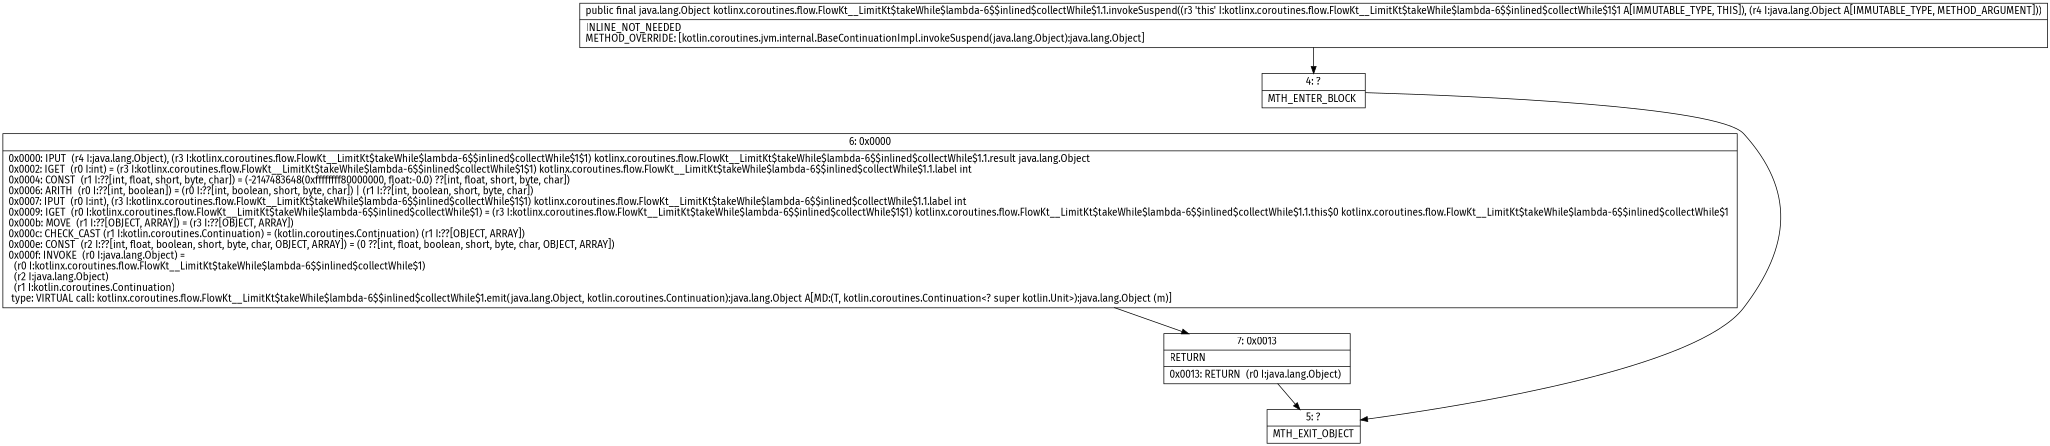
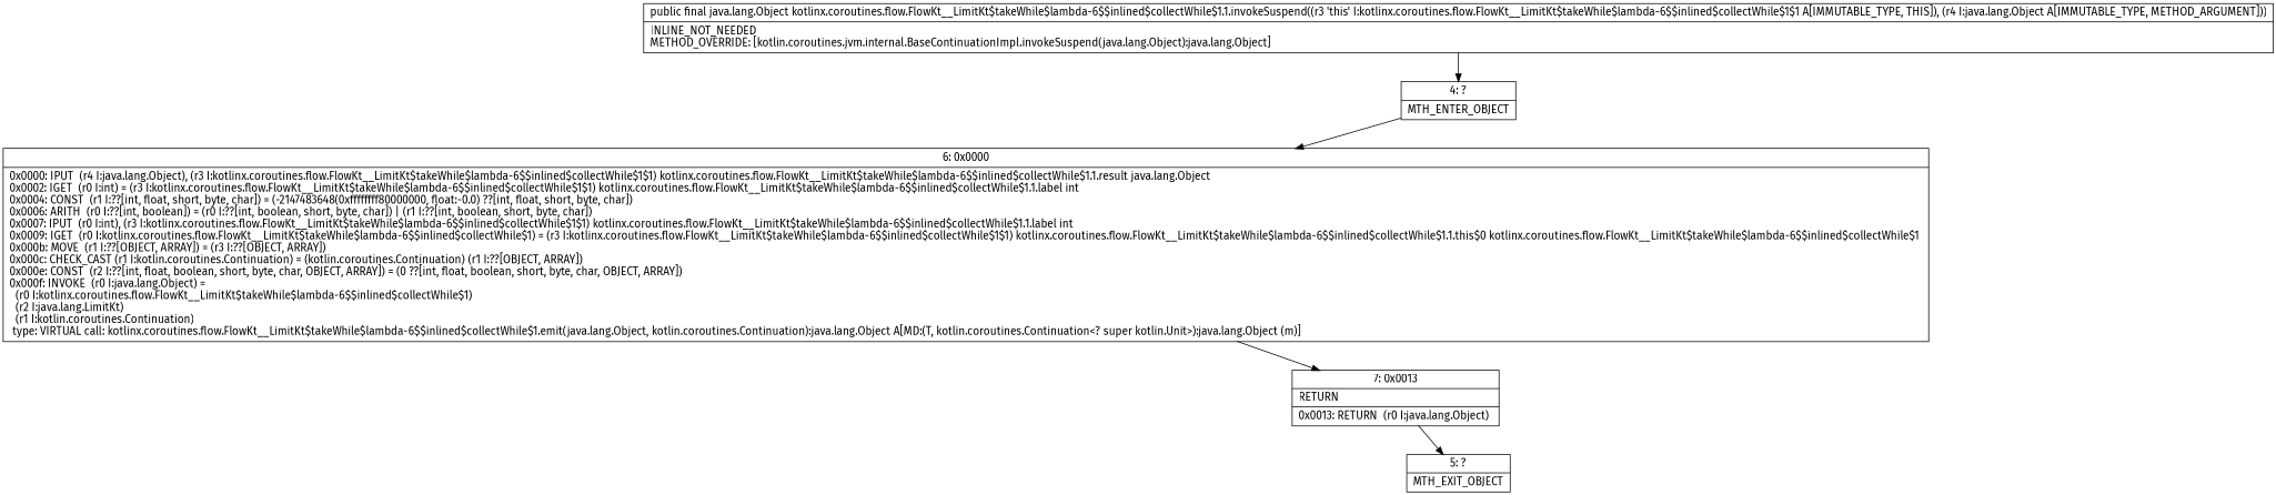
  digraph {
    fontname="Fira Sans"
    node [fontname="Fira Sans" shape=record]
    edge [fontname="Fira Sans"]
-   n1 [label="{4\:\ ?|MTH_ENTER_BLOCK\l}"]
-   n2 [label="{6\:\ 0x0000|0x0000: IPUT  (r4 I:java.lang.Object), (r3 I:kotlinx.coroutines.flow.FlowKt__LimitKt$takeWhile$lambda\-6$$inlined$collectWhile$1$1) kotlinx.coroutines.flow.FlowKt__LimitKt$takeWhile$lambda\-6$$inlined$collectWhile$1.1.result java.lang.Object \l0x0002: IGET  (r0 I:int) = (r3 I:kotlinx.coroutines.flow.FlowKt__LimitKt$takeWhile$lambda\-6$$inlined$collectWhile$1$1) kotlinx.coroutines.flow.FlowKt__LimitKt$takeWhile$lambda\-6$$inlined$collectWhile$1.1.label int \l0x0004: CONST  (r1 I:??[int, float, short, byte, char]) = (\-2147483648(0xffffffff80000000, float:\-0.0) ??[int, float, short, byte, char]) \l0x0006: ARITH  (r0 I:??[int, boolean]) = (r0 I:??[int, boolean, short, byte, char]) \| (r1 I:??[int, boolean, short, byte, char]) \l0x0007: IPUT  (r0 I:int), (r3 I:kotlinx.coroutines.flow.FlowKt__LimitKt$takeWhile$lambda\-6$$inlined$collectWhile$1$1) kotlinx.coroutines.flow.FlowKt__LimitKt$takeWhile$lambda\-6$$inlined$collectWhile$1.1.label int \l0x0009: IGET  (r0 I:kotlinx.coroutines.flow.FlowKt__LimitKt$takeWhile$lambda\-6$$inlined$collectWhile$1) = (r3 I:kotlinx.coroutines.flow.FlowKt__LimitKt$takeWhile$lambda\-6$$inlined$collectWhile$1$1) kotlinx.coroutines.flow.FlowKt__LimitKt$takeWhile$lambda\-6$$inlined$collectWhile$1.1.this$0 kotlinx.coroutines.flow.FlowKt__LimitKt$takeWhile$lambda\-6$$inlined$collectWhile$1 \l0x000b: MOVE  (r1 I:??[OBJECT, ARRAY]) = (r3 I:??[OBJECT, ARRAY]) \l0x000c: CHECK_CAST (r1 I:kotlin.coroutines.Continuation) = (kotlin.coroutines.Continuation) (r1 I:??[OBJECT, ARRAY]) \l0x000e: CONST  (r2 I:??[int, float, boolean, short, byte, char, OBJECT, ARRAY]) = (0 ??[int, float, boolean, short, byte, char, OBJECT, ARRAY]) \l0x000f: INVOKE  (r0 I:java.lang.Object) = \l  (r0 I:kotlinx.coroutines.flow.FlowKt__LimitKt$takeWhile$lambda\-6$$inlined$collectWhile$1)\l  (r2 I:java.lang.Object)\l  (r1 I:kotlin.coroutines.Continuation)\l type: VIRTUAL call: kotlinx.coroutines.flow.FlowKt__LimitKt$takeWhile$lambda\-6$$inlined$collectWhile$1.emit(java.lang.Object, kotlin.coroutines.Continuation):java.lang.Object A[MD:(T, kotlin.coroutines.Continuation\<? super kotlin.Unit\>):java.lang.Object (m)]\l}"]
+   n1 [label="{4\:\ ?|MTH_ENTER_OBJECT\l}"]
+   n2 [label="{6\:\ 0x0000|0x0000: IPUT  (r4 I:java.lang.Object), (r3 I:kotlinx.coroutines.flow.FlowKt__LimitKt$takeWhile$lambda\-6$$inlined$collectWhile$1$1) kotlinx.coroutines.flow.FlowKt__LimitKt$takeWhile$lambda\-6$$inlined$collectWhile$1.1.result java.lang.Object \l0x0002: IGET  (r0 I:int) = (r3 I:kotlinx.coroutines.flow.FlowKt__LimitKt$takeWhile$lambda\-6$$inlined$collectWhile$1$1) kotlinx.coroutines.flow.FlowKt__LimitKt$takeWhile$lambda\-6$$inlined$collectWhile$1.1.label int \l0x0004: CONST  (r1 I:??[int, float, short, byte, char]) = (\-2147483648(0xffffffff80000000, float:\-0.0) ??[int, float, short, byte, char]) \l0x0006: ARITH  (r0 I:??[int, boolean]) = (r0 I:??[int, boolean, short, byte, char]) \| (r1 I:??[int, boolean, short, byte, char]) \l0x0007: IPUT  (r0 I:int), (r3 I:kotlinx.coroutines.flow.FlowKt__LimitKt$takeWhile$lambda\-6$$inlined$collectWhile$1$1) kotlinx.coroutines.flow.FlowKt__LimitKt$takeWhile$lambda\-6$$inlined$collectWhile$1.1.label int \l0x0009: IGET  (r0 I:kotlinx.coroutines.flow.FlowKt__LimitKt$takeWhile$lambda\-6$$inlined$collectWhile$1) = (r3 I:kotlinx.coroutines.flow.FlowKt__LimitKt$takeWhile$lambda\-6$$inlined$collectWhile$1$1) kotlinx.coroutines.flow.FlowKt__LimitKt$takeWhile$lambda\-6$$inlined$collectWhile$1.1.this$0 kotlinx.coroutines.flow.FlowKt__LimitKt$takeWhile$lambda\-6$$inlined$collectWhile$1 \l0x000b: MOVE  (r1 I:??[OBJECT, ARRAY]) = (r3 I:??[OBJECT, ARRAY]) \l0x000c: CHECK_CAST (r1 I:kotlin.coroutines.Continuation) = (kotlin.coroutines.Continuation) (r1 I:??[OBJECT, ARRAY]) \l0x000e: CONST  (r2 I:??[int, float, boolean, short, byte, char, OBJECT, ARRAY]) = (0 ??[int, float, boolean, short, byte, char, OBJECT, ARRAY]) \l0x000f: INVOKE  (r0 I:java.lang.Object) = \l  (r0 I:kotlinx.coroutines.flow.FlowKt__LimitKt$takeWhile$lambda\-6$$inlined$collectWhile$1)\l  (r2 I:java.lang.LimitKt)\l  (r1 I:kotlin.coroutines.Continuation)\l type: VIRTUAL call: kotlinx.coroutines.flow.FlowKt__LimitKt$takeWhile$lambda\-6$$inlined$collectWhile$1.emit(java.lang.Object, kotlin.coroutines.Continuation):java.lang.Object A[MD:(T, kotlin.coroutines.Continuation\<? super kotlin.Unit\>):java.lang.Object (m)]\l}"]
    n3 [label="{7\:\ 0x0013|RETURN\l|0x0013: RETURN  (r0 I:java.lang.Object) \l}"]
    n4 [label="{5\:\ ?|MTH_EXIT_OBJECT\l}"]
    n5 [label="{public final java.lang.Object kotlinx.coroutines.flow.FlowKt__LimitKt$takeWhile$lambda\-6$$inlined$collectWhile$1.1.invokeSuspend((r3 'this' I:kotlinx.coroutines.flow.FlowKt__LimitKt$takeWhile$lambda\-6$$inlined$collectWhile$1$1 A[IMMUTABLE_TYPE, THIS]), (r4 I:java.lang.Object A[IMMUTABLE_TYPE, METHOD_ARGUMENT]))  | INLINE_NOT_NEEDED\lMETHOD_OVERRIDE: [kotlin.coroutines.jvm.internal.BaseContinuationImpl.invokeSuspend(java.lang.Object):java.lang.Object]\l}"]
-   n1 -> n4
+   n1 -> n2
    n2 -> n3
    n3 -> n4
    n5 -> n1
  }
